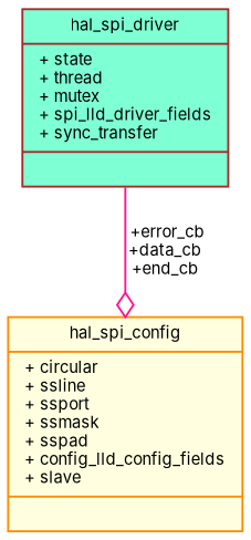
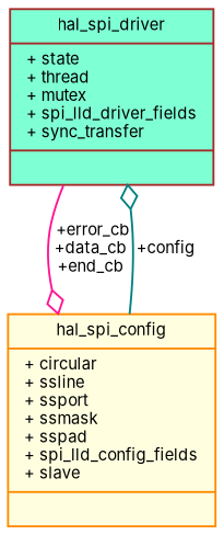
  digraph {
    fontname=Inter
    node [fontname=Inter fontsize=8 shape=record style=filled]
    edge [arrowhead=odiamond fontname=Inter fontsize=8 labelfontname=Helvetica labelfontsize=8 style=solid]
    n1 [color=brown fillcolor=aquamarine fontcolor=black height=0.2 label="{hal_spi_driver\n|+ state\l+ thread\l+ mutex\l+ spi_lld_driver_fields\l+ sync_transfer\l|}" width=0.4]
-   n2 [color=darkorange height=0.2 label="{hal_spi_config\n|+ circular\l+ ssline\l+ ssport\l+ ssmask\l+ sspad\l+ config_lld_config_fields\l+ slave\l|}" width=0.4 fillcolor=lightyellow]
+   n2 [color=darkorange height=0.2 label="{hal_spi_config\n|+ circular\l+ ssline\l+ ssport\l+ ssmask\l+ sspad\l+ spi_lld_config_fields\l+ slave\l|}" width=0.4 fillcolor=lightyellow]
    n1 -> n2 [color=deeppink label=" +error_cb\n+data_cb\n+end_cb"]
+   n2 -> n1 [color=teal label=" +config"]
  }
